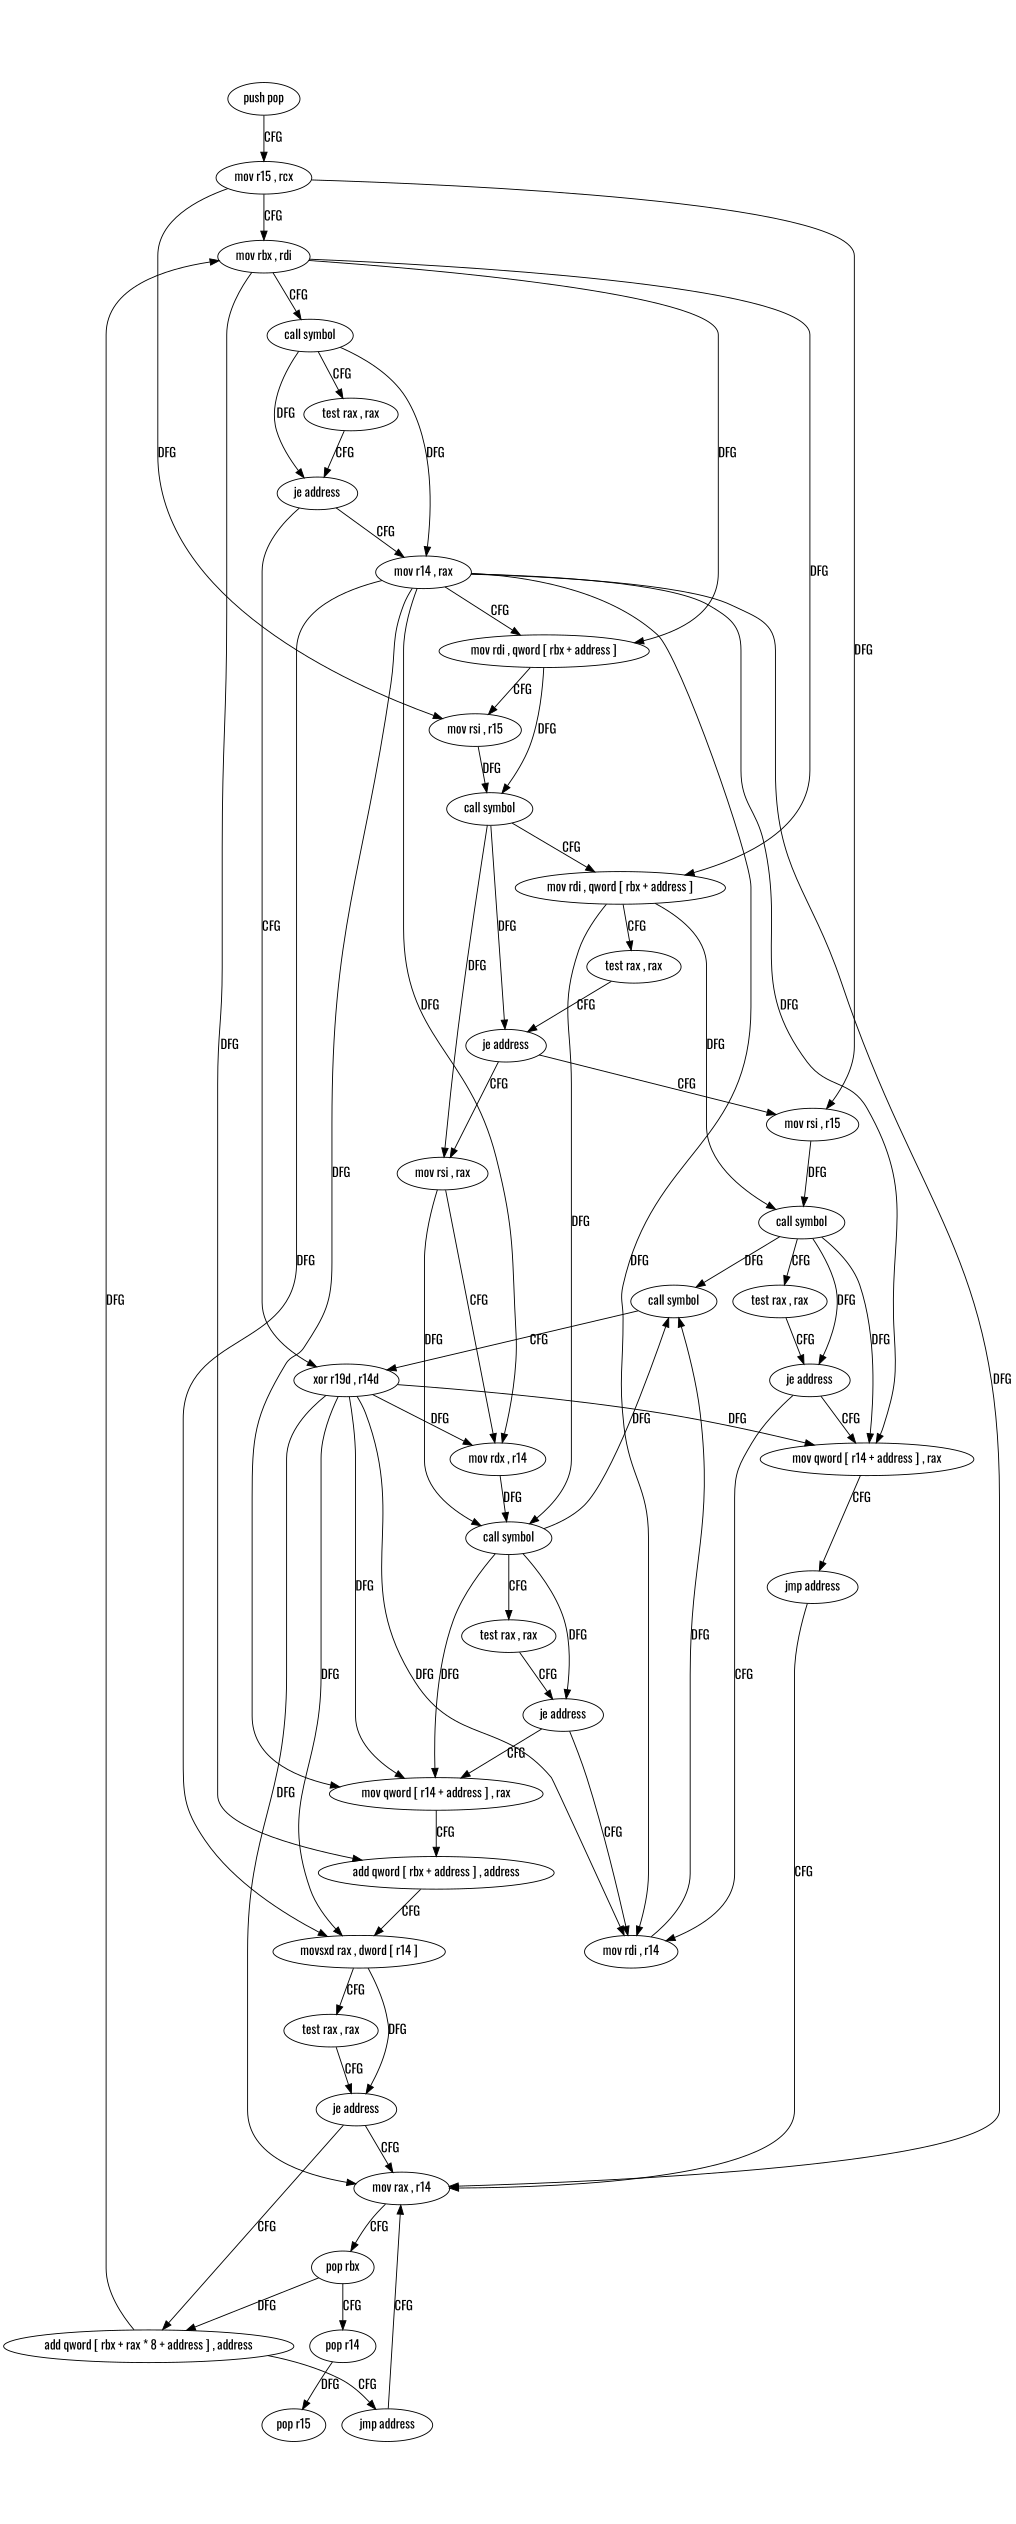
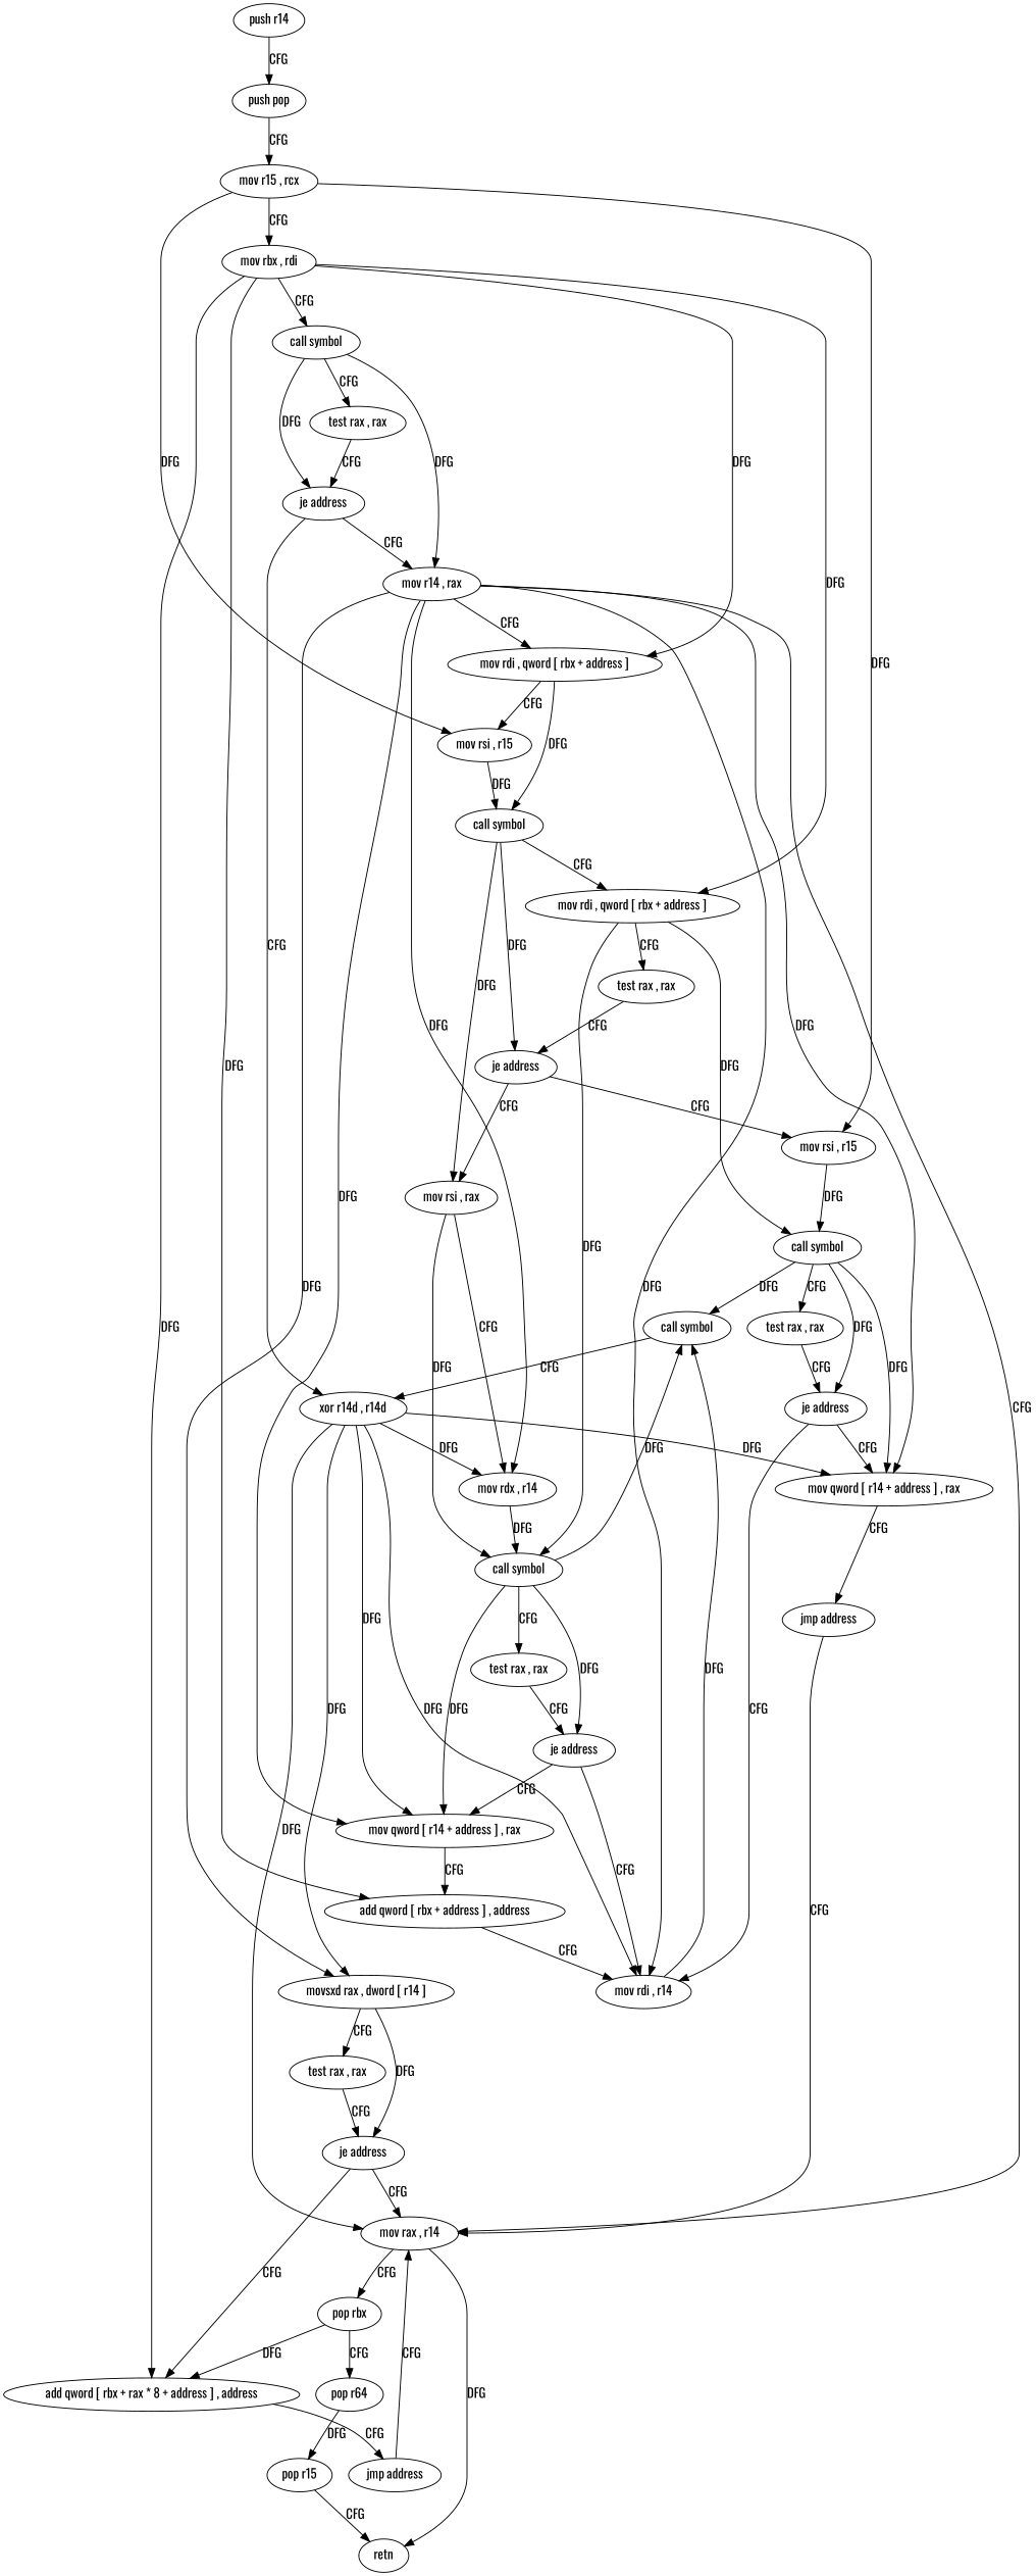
  digraph {
    fontname=Oswald
    node [fontname=Oswald]
    edge [fontname=Oswald]
+   n1 [label="push r14"]
    n2 [label="push pop"]
    n3 [label="mov r15 , rcx"]
    n4 [label="mov rbx , rdi"]
    n5 [label="mov rsi , r15"]
    n6 [label="mov rsi , r15"]
    n7 [label="call symbol"]
    n8 [label="mov rdi , qword [ rbx + address ]"]
    n9 [label="mov rdi , qword [ rbx + address ]"]
    n10 [label="add qword [ rbx + address ] , address"]
    n11 [label="add qword [ rbx + rax * 8 + address ] , address"]
    n12 [label="call symbol"]
    n13 [label="call symbol"]
    n14 [label="test rax , rax"]
    n15 [label="je address"]
    n16 [label="mov r14 , rax"]
    n17 [label="test rax , rax"]
    n18 [label="call symbol"]
    n19 [label="movsxd rax , dword [ r14 ]"]
    n20 [label="jmp address"]
-   n21 [label="xor r19d , r14d"]
+   n21 [label="xor r14d , r14d"]
    n22 [label="mov rax , r14"]
    n23 [label="mov rdi , r14"]
    n24 [label="mov qword [ r14 + address ] , rax"]
    n25 [label="mov rdx , r14"]
    n26 [label="mov qword [ r14 + address ] , rax"]
    n27 [label="pop rbx"]
+   n28 [label=retn]
    n29 [label="call symbol"]
    n30 [label="jmp address"]
    n31 [label="test rax , rax"]
    n32 [label="je address"]
-   n33 [label="pop r14"]
+   n33 [label="pop r64"]
    n34 [label="je address"]
    n35 [label="mov rsi , rax"]
    n36 [label="test rax , rax"]
    n37 [label="je address"]
    n38 [label="test rax , rax"]
    n39 [label="je address"]
    n40 [label="pop r15"]
+   n1 -> n2 [label=CFG]
    n2 -> n3 [label=CFG]
    n3 -> n4 [label=CFG]
    n3 -> n5 [label=DFG]
    n3 -> n6 [label=DFG]
    n4 -> n7 [label=CFG]
    n4 -> n8 [label=DFG]
    n4 -> n9 [label=DFG]
    n4 -> n10 [label=DFG]
-   n11 -> n4 [label=DFG]
+   n4 -> n11 [label=DFG]
    n5 -> n12 [label=DFG]
    n6 -> n13 [label=DFG]
    n7 -> n14 [label=CFG]
    n7 -> n15 [label=DFG]
    n7 -> n16 [label=DFG]
    n8 -> n5 [label=CFG]
    n8 -> n12 [label=DFG]
    n9 -> n13 [label=DFG]
    n9 -> n17 [label=CFG]
    n9 -> n18 [label=DFG]
-   n10 -> n19 [label=CFG]
+   n10 -> n23 [label=CFG]
    n11 -> n20 [label=CFG]
    n12 -> n9 [label=CFG]
    n12 -> n34 [label=DFG]
    n12 -> n35 [label=DFG]
    n13 -> n24 [label=DFG]
    n13 -> n29 [label=DFG]
    n13 -> n36 [label=CFG]
    n13 -> n37 [label=DFG]
    n14 -> n15 [label=CFG]
    n15 -> n16 [label=CFG]
    n15 -> n21 [label=CFG]
    n16 -> n8 [label=CFG]
    n16 -> n19 [label=DFG]
-   n16 -> n22 [label=DFG]
+   n16 -> n22 [label=CFG]
    n16 -> n23 [label=DFG]
    n16 -> n24 [label=DFG]
    n16 -> n25 [label=DFG]
    n16 -> n26 [label=DFG]
    n17 -> n34 [label=CFG]
    n18 -> n26 [label=DFG]
    n18 -> n29 [label=DFG]
    n18 -> n38 [label=CFG]
    n18 -> n39 [label=DFG]
    n19 -> n31 [label=CFG]
    n19 -> n32 [label=DFG]
    n20 -> n22 [label=CFG]
    n21 -> n19 [label=DFG]
    n21 -> n22 [label=DFG]
    n21 -> n23 [label=DFG]
    n21 -> n24 [label=DFG]
    n21 -> n25 [label=DFG]
    n21 -> n26 [label=DFG]
    n22 -> n27 [label=CFG]
+   n22 -> n28 [label=DFG]
    n23 -> n29 [label=DFG]
    n24 -> n30 [label=CFG]
    n25 -> n18 [label=DFG]
    n26 -> n10 [label=CFG]
    n27 -> n11 [label=DFG]
    n27 -> n33 [label=CFG]
    n29 -> n21 [label=CFG]
    n30 -> n22 [label=CFG]
    n31 -> n32 [label=CFG]
    n32 -> n11 [label=CFG]
    n32 -> n22 [label=CFG]
    n33 -> n40 [label=DFG]
    n34 -> n6 [label=CFG]
    n34 -> n35 [label=CFG]
    n35 -> n18 [label=DFG]
    n35 -> n25 [label=CFG]
    n36 -> n37 [label=CFG]
    n37 -> n23 [label=CFG]
    n37 -> n24 [label=CFG]
    n38 -> n39 [label=CFG]
    n39 -> n23 [label=CFG]
    n39 -> n26 [label=CFG]
+   n40 -> n28 [label=CFG]
  }
